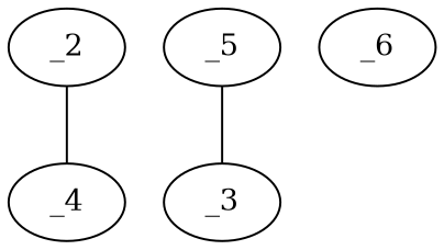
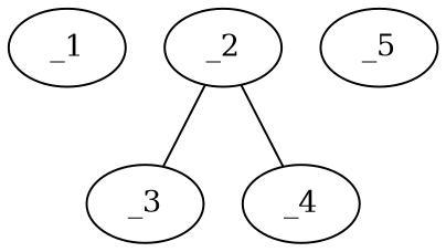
  graph {
    node [charge=0 chem=2 symbol="O  " y=0]
    edge [valence=2]
+   _1 [x=3.7321 y=0.5]
    _2 [chem=52 symbol="W  " x=2.866]
    _3 [x=2 y=-0.5]
    _4 [x=3.366 y=-0.866]
    _5 [x=2.366 y=0.866]
-   _6 [chem=29 symbol="Na " x=5.7321]
-   _5 -- _3
+   _2 -- _3
    _2 -- _4
  }
